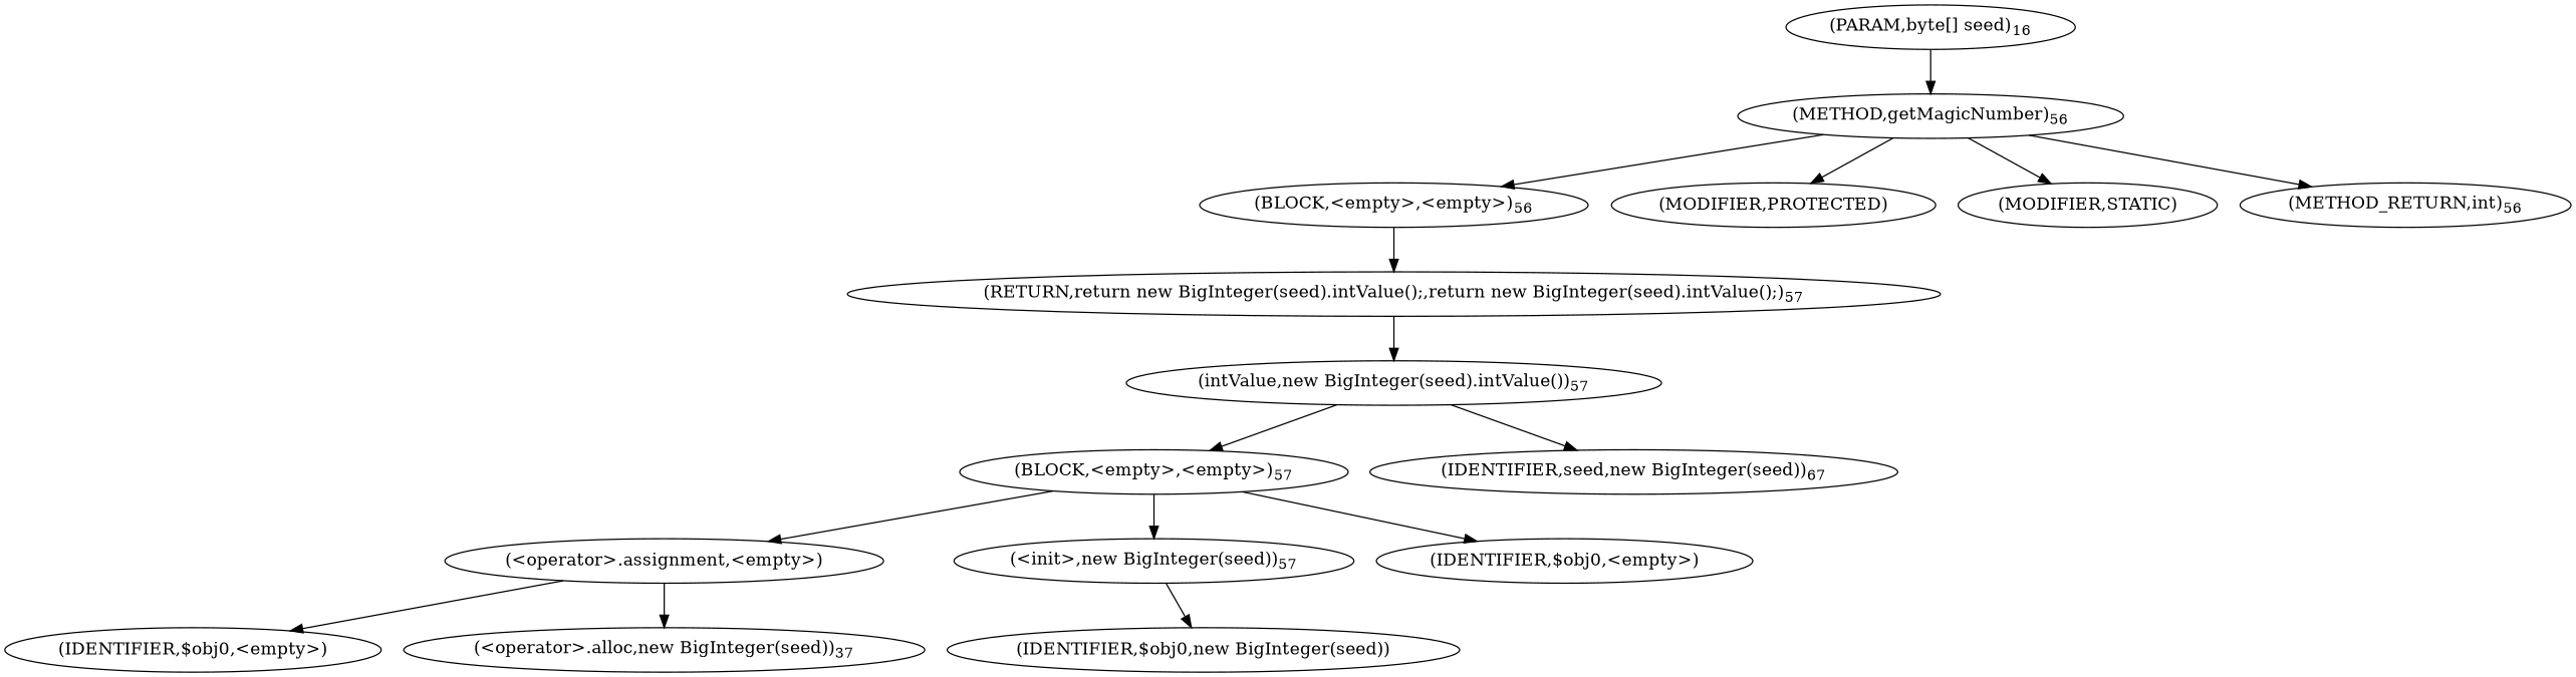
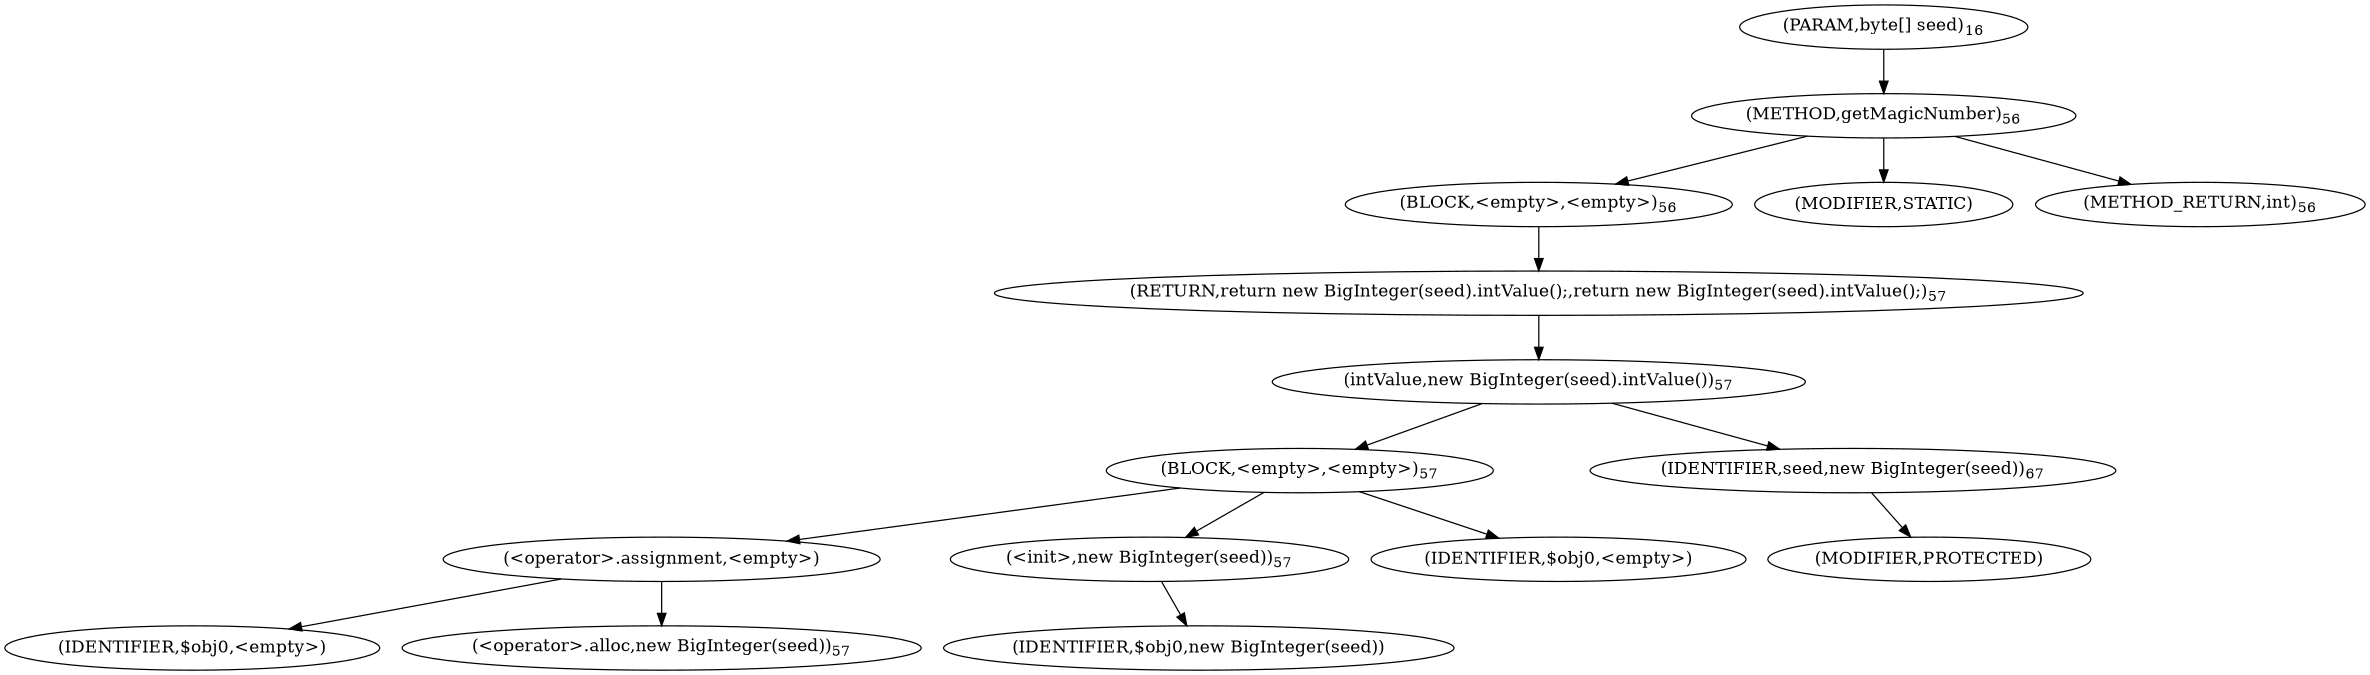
  digraph {
    n1 [label=<(METHOD,getMagicNumber)<SUB>56</SUB>>]
    n2 [label=<(BLOCK,&lt;empty&gt;,&lt;empty&gt;)<SUB>56</SUB>>]
    n3 [label=<(MODIFIER,PROTECTED)>]
    n4 [label=<(MODIFIER,STATIC)>]
    n5 [label=<(METHOD_RETURN,int)<SUB>56</SUB>>]
    n6 [label=<(PARAM,byte[] seed)<SUB>16</SUB>>]
    n7 [label=<(RETURN,return new BigInteger(seed).intValue();,return new BigInteger(seed).intValue();)<SUB>57</SUB>>]
    n8 [label=<(intValue,new BigInteger(seed).intValue())<SUB>57</SUB>>]
    n9 [label=<(BLOCK,&lt;empty&gt;,&lt;empty&gt;)<SUB>57</SUB>>]
    n10 [label=<(IDENTIFIER,seed,new BigInteger(seed))<SUB>67</SUB>>]
    n11 [label=<(&lt;operator&gt;.assignment,&lt;empty&gt;)>]
    n12 [label=<(&lt;init&gt;,new BigInteger(seed))<SUB>57</SUB>>]
    n13 [label=<(IDENTIFIER,$obj0,&lt;empty&gt;)>]
    n14 [label=<(IDENTIFIER,$obj0,&lt;empty&gt;)>]
-   n15 [label=<(&lt;operator&gt;.alloc,new BigInteger(seed))<SUB>37</SUB>>]
+   n15 [label=<(&lt;operator&gt;.alloc,new BigInteger(seed))<SUB>57</SUB>>]
    n16 [label=<(IDENTIFIER,$obj0,new BigInteger(seed))>]
    n1 -> n2
-   n1 -> n3
+   n10 -> n3
    n1 -> n4
    n1 -> n5
    n2 -> n7
    n6 -> n1
    n7 -> n8
    n8 -> n9
    n8 -> n10
    n9 -> n11
    n9 -> n12
    n9 -> n13
    n11 -> n14
    n11 -> n15
    n12 -> n16
  }
